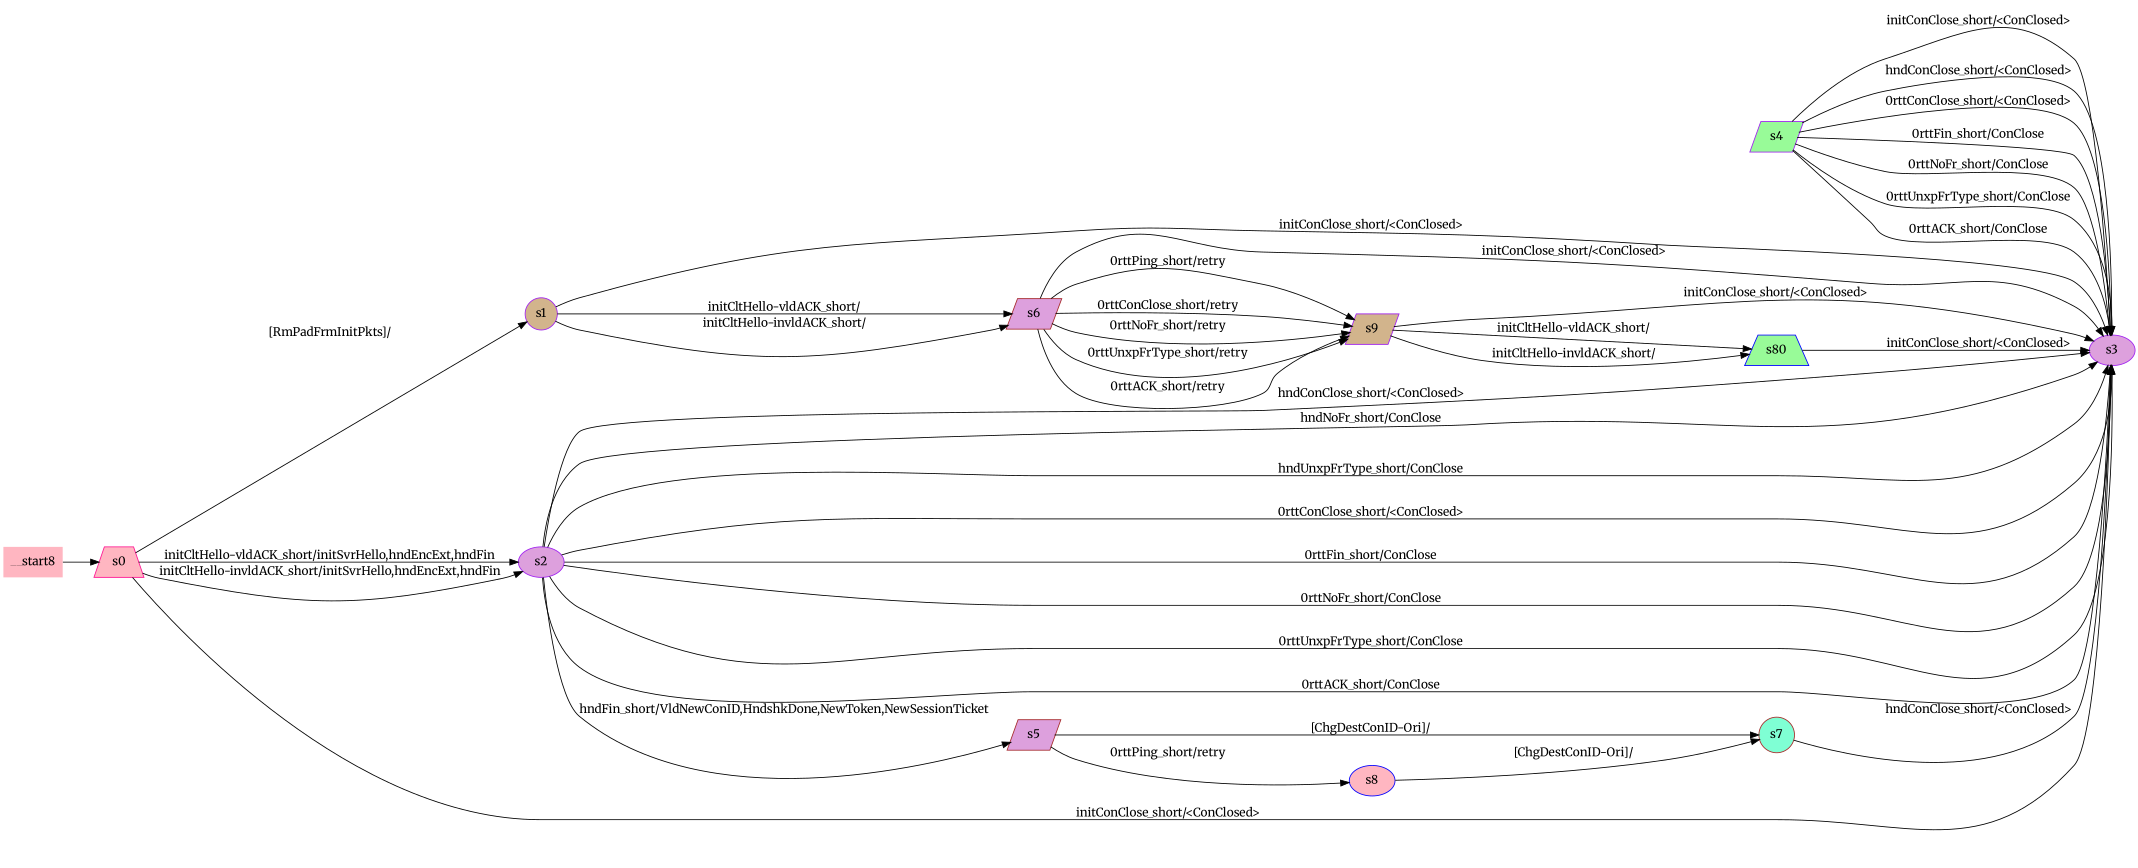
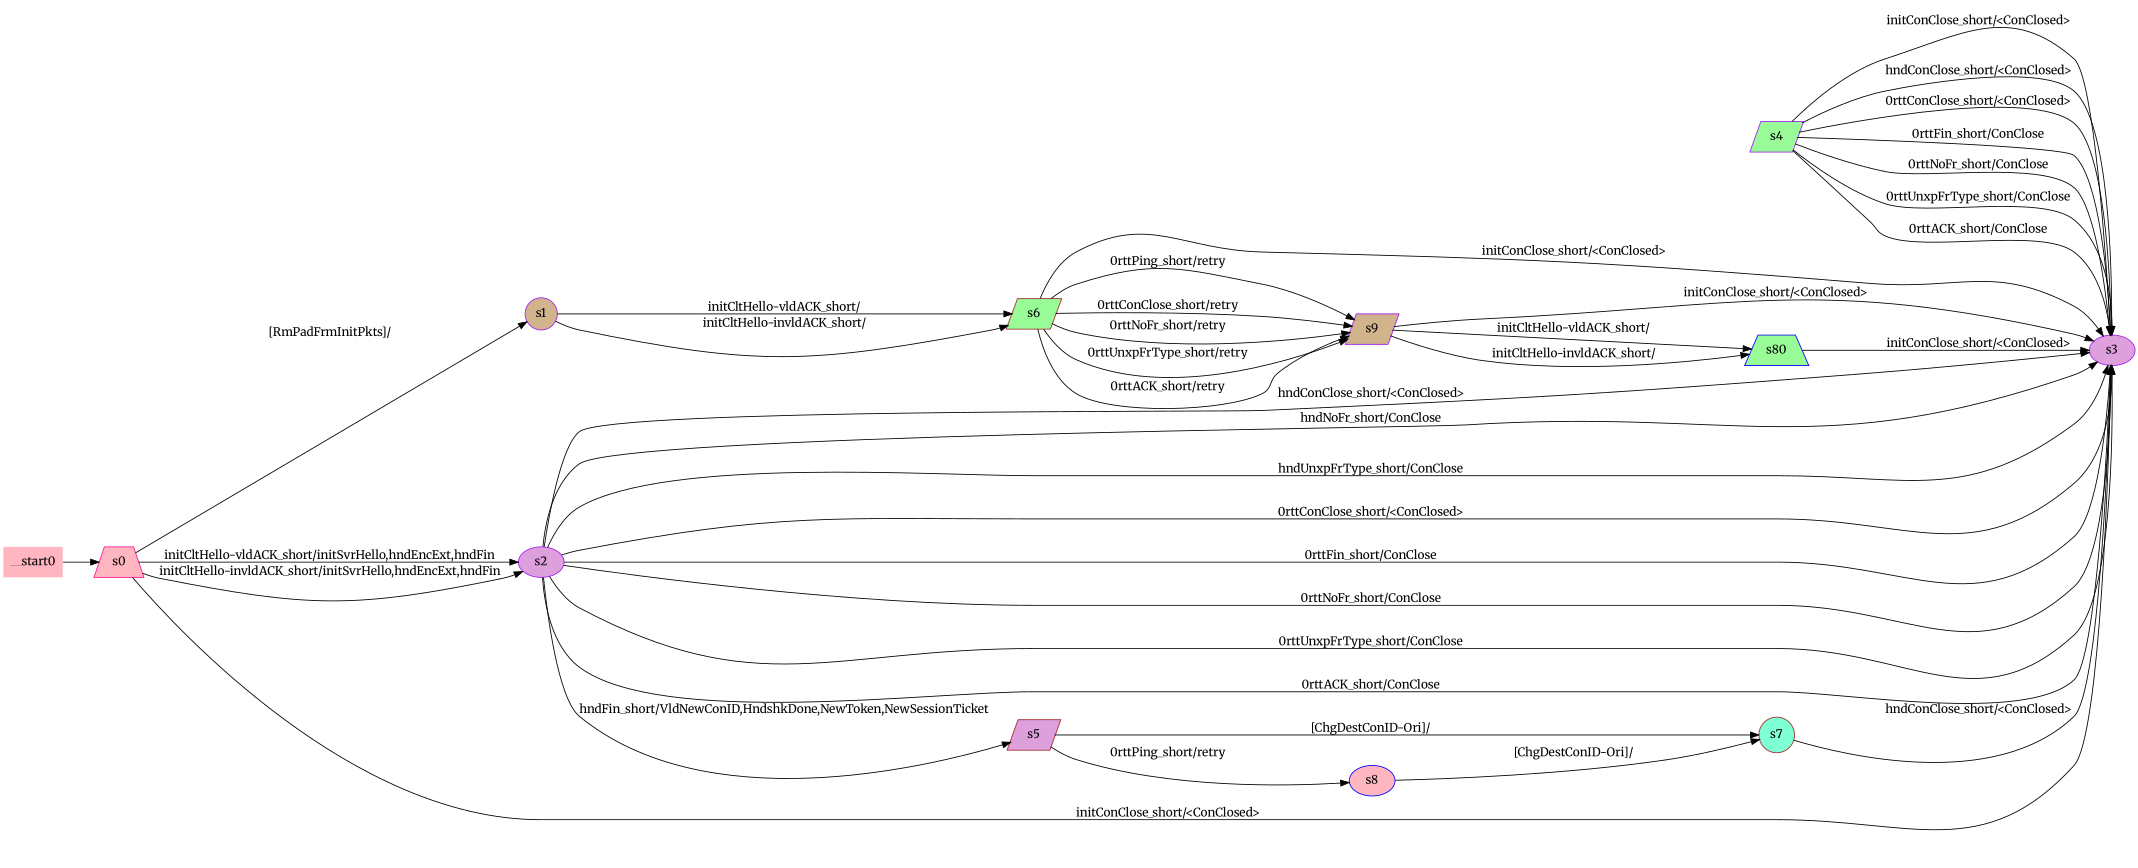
  digraph {
    fontname=Merriweather
    rankdir=LR
    node [color=purple fillcolor=plum fontname=Merriweather shape=parallelogram style=filled]
    edge [fontname=Merriweather]
    n1 [color=deeppink fillcolor=lightpink label=s0 shape=trapezium]
    n2 [fillcolor=tan label=s1 shape=circle]
    n3 [label=s2 shape=ellipse]
    n4 [label=s3 shape=ellipse]
-   n5 [color=brown label=s6]
+   n5 [color=brown fillcolor=palegreen label=s6]
    n6 [color=brown label=s5]
    n7 [fillcolor=tan label=s9]
    n8 [fillcolor=palegreen label=s4]
    n9 [color=brown fillcolor=aquamarine label=s7 shape=circle]
    n10 [color=blue fillcolor=lightpink label=s8 shape=ellipse]
    n11 [color=blue fillcolor=palegreen label=s80 shape=trapezium]
-   __start0 [color=brown fillcolor=lightpink shape=none label=__start8]
+   __start0 [color=brown fillcolor=lightpink shape=none]
    n1 -> n2 [label="[RmPadFrmInitPkts]/ "]
    n1 -> n3 [label="initCltHello-vldACK_short/initSvrHello,hndEncExt,hndFin "]
    n1 -> n3 [label="initCltHello-invldACK_short/initSvrHello,hndEncExt,hndFin "]
    n1 -> n4 [label="initConClose_short/<ConClosed> "]
-   n2 -> n4 [label="initConClose_short/<ConClosed> "]
    n2 -> n5 [label="initCltHello-vldACK_short/ "]
    n2 -> n5 [label="initCltHello-invldACK_short/ "]
    n3 -> n4 [label="hndConClose_short/<ConClosed> "]
    n3 -> n4 [label="hndNoFr_short/ConClose "]
    n3 -> n4 [label="hndUnxpFrType_short/ConClose "]
    n3 -> n4 [label="0rttConClose_short/<ConClosed> "]
    n3 -> n4 [label="0rttFin_short/ConClose "]
    n3 -> n4 [label="0rttNoFr_short/ConClose "]
    n3 -> n4 [label="0rttUnxpFrType_short/ConClose "]
    n3 -> n4 [label="0rttACK_short/ConClose "]
    n3 -> n6 [label="hndFin_short/VldNewConID,HndshkDone,NewToken,NewSessionTicket "]
    n5 -> n4 [label="initConClose_short/<ConClosed> "]
    n5 -> n7 [label="0rttPing_short/retry "]
    n5 -> n7 [label="0rttConClose_short/retry "]
    n5 -> n7 [label="0rttNoFr_short/retry "]
    n5 -> n7 [label="0rttUnxpFrType_short/retry "]
    n5 -> n7 [label="0rttACK_short/retry "]
    n6 -> n9 [label="[ChgDestConID-Ori]/ "]
    n6 -> n10 [label="0rttPing_short/retry "]
    n7 -> n4 [label="initConClose_short/<ConClosed> "]
    n7 -> n11 [label="initCltHello-vldACK_short/ "]
    n7 -> n11 [label="initCltHello-invldACK_short/ "]
    n8 -> n4 [label="initConClose_short/<ConClosed> "]
    n8 -> n4 [label="hndConClose_short/<ConClosed> "]
    n8 -> n4 [label="0rttConClose_short/<ConClosed> "]
    n8 -> n4 [label="0rttFin_short/ConClose "]
    n8 -> n4 [label="0rttNoFr_short/ConClose "]
    n8 -> n4 [label="0rttUnxpFrType_short/ConClose "]
    n8 -> n4 [label="0rttACK_short/ConClose "]
    n9 -> n4 [label="hndConClose_short/<ConClosed> "]
    n10 -> n9 [label="[ChgDestConID-Ori]/ "]
    n11 -> n4 [label="initConClose_short/<ConClosed> "]
    __start0 -> n1
  }
